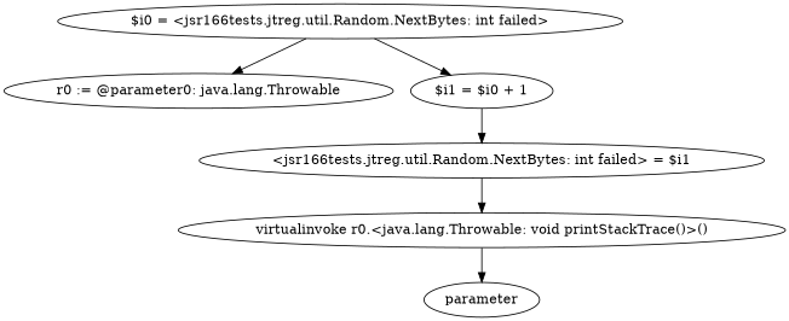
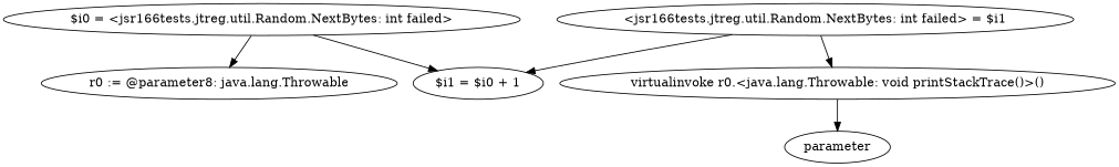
  digraph {
    "$i0 = <jsr166tests.jtreg.util.Random.NextBytes: int failed>"
-   "r0 := @parameter0: java.lang.Throwable"
+   "r0 := @parameter0: java.lang.Throwable" [label="r0 := @parameter8: java.lang.Throwable"]
    "$i1 = $i0 + 1"
    "<jsr166tests.jtreg.util.Random.NextBytes: int failed> = $i1"
    "virtualinvoke r0.<java.lang.Throwable: void printStackTrace()>()"
    n6 [label=parameter]
    "$i0 = <jsr166tests.jtreg.util.Random.NextBytes: int failed>" -> "r0 := @parameter0: java.lang.Throwable"
    "$i0 = <jsr166tests.jtreg.util.Random.NextBytes: int failed>" -> "$i1 = $i0 + 1"
-   "$i1 = $i0 + 1" -> "<jsr166tests.jtreg.util.Random.NextBytes: int failed> = $i1"
+   "<jsr166tests.jtreg.util.Random.NextBytes: int failed> = $i1" -> "$i1 = $i0 + 1"
    "<jsr166tests.jtreg.util.Random.NextBytes: int failed> = $i1" -> "virtualinvoke r0.<java.lang.Throwable: void printStackTrace()>()"
    "virtualinvoke r0.<java.lang.Throwable: void printStackTrace()>()" -> n6
  }
